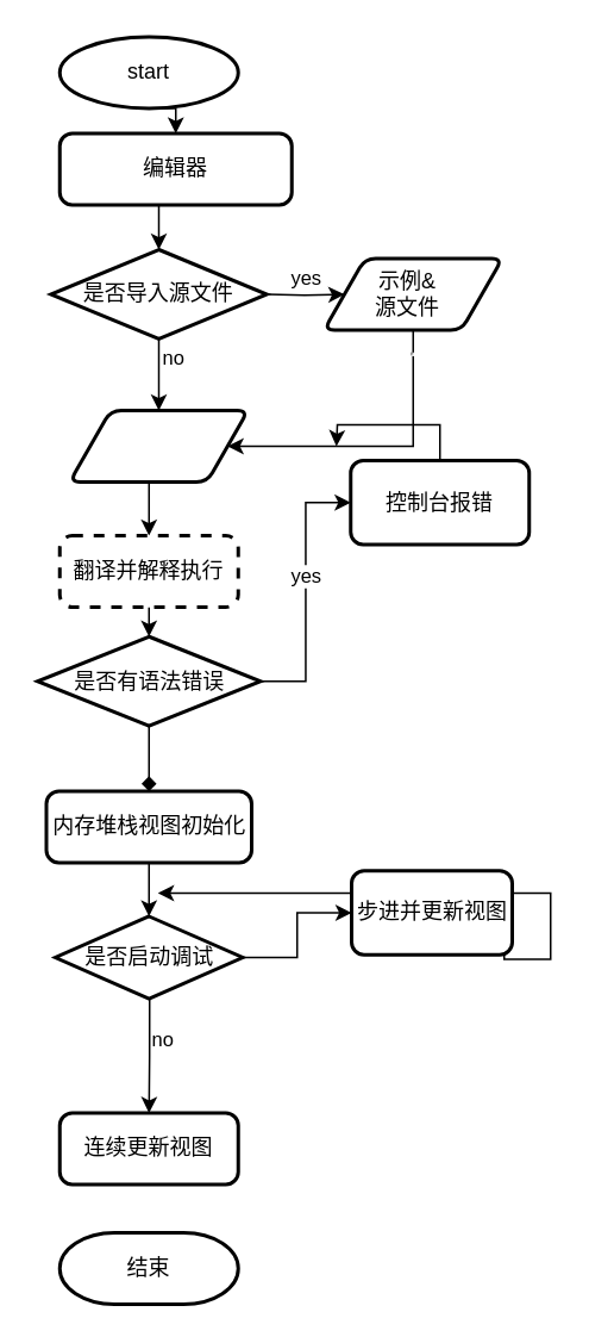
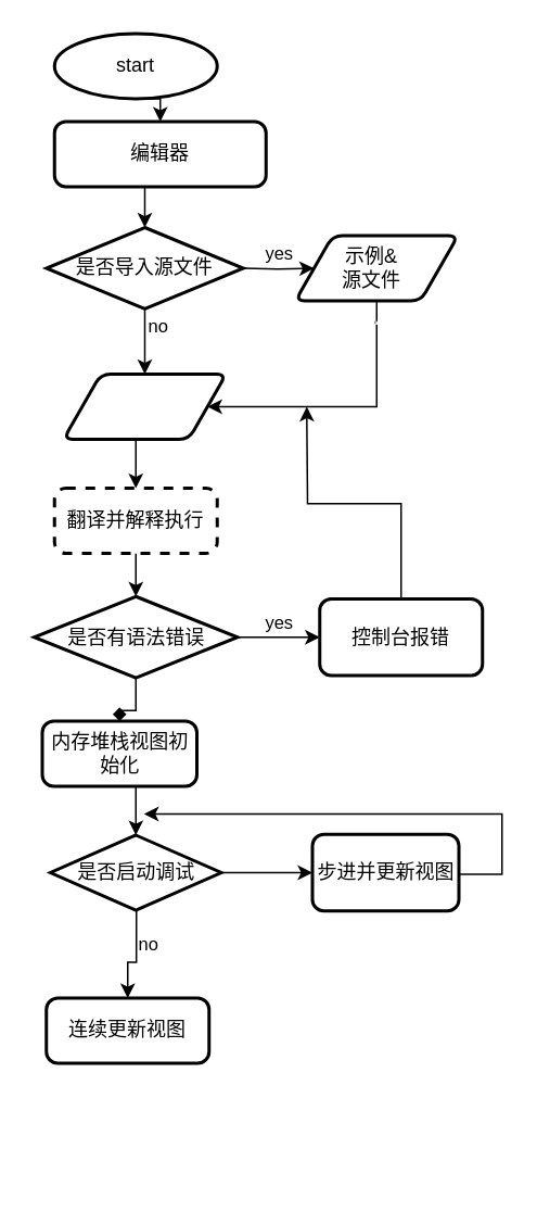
  <mxCell id="0" />
  <mxCell id="1" parent="0" />
  <mxCell id="2" style="edgeStyle=orthogonalEdgeStyle;rounded=0;orthogonalLoop=1;jettySize=auto;html=1;exitX=0.5;exitY=1;exitDx=0;exitDy=0;exitPerimeter=0;entryX=0.5;entryY=0;entryDx=0;entryDy=0;" edge="1" parent="1" source="3" target="5"><mxGeometry relative="1" as="geometry" /></mxCell>
  <mxCell id="3" value="start" style="strokeWidth=2;html=1;shape=mxgraph.flowchart.start_1;whiteSpace=wrap;" vertex="1" parent="1"><mxGeometry x="33" y="20" width="100" height="40" as="geometry" /></mxCell>
  <mxCell id="4" style="edgeStyle=orthogonalEdgeStyle;rounded=0;orthogonalLoop=1;jettySize=auto;html=1;exitX=0.5;exitY=1;exitDx=0;exitDy=0;entryX=0.5;entryY=0;entryDx=0;entryDy=0;entryPerimeter=0;" edge="1" parent="1" source="5" target="8"><mxGeometry relative="1" as="geometry" /></mxCell>
  <mxCell id="5" value="编辑器" style="rounded=1;whiteSpace=wrap;html=1;absoluteArcSize=1;arcSize=14;strokeWidth=2;" vertex="1" parent="1"><mxGeometry x="33" y="74" width="130" height="40" as="geometry" /></mxCell>
  <mxCell id="6" value="yes" style="edgeStyle=orthogonalEdgeStyle;rounded=0;orthogonalLoop=1;jettySize=auto;html=1;exitX=1;exitY=0.5;exitDx=0;exitDy=0;exitPerimeter=0;entryX=0;entryY=0.5;entryDx=0;entryDy=0;verticalAlign=bottom;" edge="1" parent="1" target="12"><mxGeometry relative="1" as="geometry"><mxPoint x="149.167" y="164" as="sourcePoint" /><mxPoint x="189.167" y="164" as="targetPoint" /></mxGeometry></mxCell>
  <mxCell id="7" value="no" style="edgeStyle=orthogonalEdgeStyle;rounded=0;orthogonalLoop=1;jettySize=auto;html=1;exitX=0.5;exitY=1;exitDx=0;exitDy=0;exitPerimeter=0;entryX=0.5;entryY=0;entryDx=0;entryDy=0;verticalAlign=bottom;align=left;" edge="1" parent="1" source="8" target="10"><mxGeometry relative="1" as="geometry" /></mxCell>
  <mxCell id="8" value="是否导入源文件" style="strokeWidth=2;html=1;shape=mxgraph.flowchart.decision;whiteSpace=wrap;" vertex="1" parent="1"><mxGeometry x="28" y="139" width="121" height="50" as="geometry" /></mxCell>
  <mxCell id="9" style="edgeStyle=orthogonalEdgeStyle;rounded=0;orthogonalLoop=1;jettySize=auto;html=1;exitX=0.5;exitY=1;exitDx=0;exitDy=0;entryX=0.5;entryY=0;entryDx=0;entryDy=0;" edge="1" parent="1" source="10" target="14"><mxGeometry relative="1" as="geometry" /></mxCell>
  <mxCell id="10" value="" style="verticalLabelPosition=bottom;verticalAlign=top;html=1;strokeWidth=2;shape=parallelogram;perimeter=parallelogramPerimeter;whiteSpace=wrap;rounded=1;arcSize=12;size=0.23;" vertex="1" parent="1"><mxGeometry x="38.5" y="229" width="100" height="40" as="geometry" /></mxCell>
  <mxCell id="11" style="edgeStyle=orthogonalEdgeStyle;rounded=0;orthogonalLoop=1;jettySize=auto;html=1;exitX=0.5;exitY=1;exitDx=0;exitDy=0;entryX=1;entryY=0.5;entryDx=0;entryDy=0;" edge="1" parent="1" source="12" target="10"><mxGeometry relative="1" as="geometry"><mxPoint x="168" y="289" as="targetPoint" /><Array as="points"><mxPoint x="231" y="249" /></Array></mxGeometry></mxCell>
  <mxCell id="12" value="&lt;hr id=&quot;null&quot;&gt;" style="verticalLabelPosition=bottom;verticalAlign=top;html=1;strokeWidth=2;shape=parallelogram;perimeter=parallelogramPerimeter;whiteSpace=wrap;rounded=1;arcSize=12;size=0.23;" vertex="1" parent="1"><mxGeometry x="181" y="144" width="100" height="40" as="geometry" /></mxCell>
  <mxCell id="13" style="edgeStyle=orthogonalEdgeStyle;rounded=0;orthogonalLoop=1;jettySize=auto;html=1;exitX=0.5;exitY=1;exitDx=0;exitDy=0;entryX=0.5;entryY=0;entryDx=0;entryDy=0;entryPerimeter=0;" edge="1" parent="1" source="14" target="26"><mxGeometry relative="1" as="geometry"><mxPoint x="83" y="359" as="targetPoint" /></mxGeometry></mxCell>
  <mxCell id="14" value="翻译并解释执行" style="rounded=1;whiteSpace=wrap;html=1;absoluteArcSize=1;arcSize=14;strokeWidth=2;dashed=1;" vertex="1" parent="1"><mxGeometry x="33" y="299" width="100" height="40" as="geometry" /></mxCell>
  <mxCell id="15" style="edgeStyle=orthogonalEdgeStyle;rounded=0;orthogonalLoop=1;jettySize=auto;html=1;exitX=0.5;exitY=1;exitDx=0;exitDy=0;entryX=0.5;entryY=0;entryDx=0;entryDy=0;entryPerimeter=0;" edge="1" parent="1" source="16" target="19"><mxGeometry relative="1" as="geometry"><mxPoint x="83" y="552" as="targetPoint" /></mxGeometry></mxCell>
- <mxCell id="16" value="内存堆栈视图初始化" style="rounded=1;whiteSpace=wrap;html=1;absoluteArcSize=1;arcSize=14;strokeWidth=2;" vertex="1" parent="1"><mxGeometry x="25.5" y="442" width="115" height="40" as="geometry" /></mxCell>
+ <mxCell id="16" value="内存堆栈视图初始化" style="rounded=1;whiteSpace=wrap;html=1;absoluteArcSize=1;arcSize=14;strokeWidth=2;" vertex="1" parent="1"><mxGeometry x="25.5" y="442" width="95" height="40" as="geometry" /></mxCell>
  <mxCell id="17" value="no" style="edgeStyle=orthogonalEdgeStyle;rounded=0;orthogonalLoop=1;jettySize=auto;html=1;exitX=0.5;exitY=1;exitDx=0;exitDy=0;exitPerimeter=0;entryX=0.5;entryY=0;entryDx=0;entryDy=0;align=left;verticalAlign=bottom;" edge="1" parent="1" target="21"><mxGeometry relative="1" as="geometry"><mxPoint x="83.333" y="557.833" as="sourcePoint" /><mxPoint x="83.333" y="582" as="targetPoint" /><Array as="points"><mxPoint x="84" y="590" /></Array></mxGeometry></mxCell>
  <mxCell id="18" style="edgeStyle=orthogonalEdgeStyle;rounded=0;orthogonalLoop=1;jettySize=auto;html=1;exitX=1;exitY=0.5;exitDx=0;exitDy=0;exitPerimeter=0;entryX=0;entryY=0.5;entryDx=0;entryDy=0;startArrow=none;startFill=0;align=center;" edge="1" parent="1" source="19" target="23"><mxGeometry relative="1" as="geometry" /></mxCell>
  <mxCell id="19" value="是否启动调试" style="strokeWidth=2;html=1;shape=mxgraph.flowchart.decision;whiteSpace=wrap;" vertex="1" parent="1"><mxGeometry x="30.5" y="512" width="105" height="46" as="geometry" /></mxCell>
  <mxCell id="20" value="示例&amp;amp;源文件" style="text;html=1;strokeColor=none;fillColor=none;align=center;verticalAlign=middle;whiteSpace=wrap;rounded=0;" vertex="1" parent="1"><mxGeometry x="208" y="154" width="40" height="20" as="geometry" /></mxCell>
- <mxCell id="21" value="连续更新视图" style="rounded=1;whiteSpace=wrap;html=1;absoluteArcSize=1;arcSize=14;strokeWidth=2;" vertex="1" parent="1"><mxGeometry x="33" y="622" width="100" height="40" as="geometry" /></mxCell>
+ <mxCell id="21" value="连续更新视图" style="rounded=1;whiteSpace=wrap;html=1;absoluteArcSize=1;arcSize=14;strokeWidth=2;" vertex="1" parent="1"><mxGeometry x="28" y="612" width="100" height="40" as="geometry" /></mxCell>
  <mxCell id="22" style="edgeStyle=orthogonalEdgeStyle;rounded=0;orthogonalLoop=1;jettySize=auto;html=1;exitX=1;exitY=0.5;exitDx=0;exitDy=0;startArrow=none;startFill=0;align=center;" edge="1" parent="1" source="23"><mxGeometry relative="1" as="geometry"><mxPoint x="88" y="499" as="targetPoint" /><Array as="points"><mxPoint x="282" y="536" /><mxPoint x="308" y="536" /><mxPoint x="308" y="499" /></Array></mxGeometry></mxCell>
- <mxCell id="23" value="步进并更新视图" style="rounded=1;whiteSpace=wrap;html=1;absoluteArcSize=1;arcSize=14;strokeWidth=2;" vertex="1" parent="1"><mxGeometry x="196.5" y="486.5" width="90" height="47" as="geometry" /></mxCell>
+ <mxCell id="23" value="步进并更新视图" style="rounded=1;whiteSpace=wrap;html=1;absoluteArcSize=1;arcSize=14;strokeWidth=2;" vertex="1" parent="1"><mxGeometry x="191.5" y="511.5" width="90" height="47" as="geometry" /></mxCell>
  <mxCell id="24" style="edgeStyle=orthogonalEdgeStyle;rounded=0;orthogonalLoop=1;jettySize=auto;html=1;exitX=0.5;exitY=1;exitDx=0;exitDy=0;exitPerimeter=0;startArrow=none;startFill=0;align=left;endArrow=diamond;" edge="1" parent="1" source="26" target="16"><mxGeometry relative="1" as="geometry"><mxPoint x="83.333" y="439" as="targetPoint" /></mxGeometry></mxCell>
  <mxCell id="25" value="yes" style="edgeStyle=orthogonalEdgeStyle;rounded=0;orthogonalLoop=1;jettySize=auto;html=1;exitX=1;exitY=0.5;exitDx=0;exitDy=0;exitPerimeter=0;entryX=0;entryY=0.5;entryDx=0;entryDy=0;startArrow=none;startFill=0;align=center;verticalAlign=bottom;" edge="1" parent="1" source="26" target="28"><mxGeometry relative="1" as="geometry" /></mxCell>
- <mxCell id="26" value="是否有语法错误" style="strokeWidth=2;html=1;shape=mxgraph.flowchart.decision;whiteSpace=wrap;" vertex="1" parent="1"><mxGeometry x="20.5" y="355.5" width="125" height="50" as="geometry" /></mxCell>
+ <mxCell id="26" value="是否有语法错误" style="strokeWidth=2;html=1;shape=mxgraph.flowchart.decision;whiteSpace=wrap;" vertex="1" parent="1"><mxGeometry x="20.5" y="365.5" width="125" height="50" as="geometry" /></mxCell>
  <mxCell id="27" style="edgeStyle=orthogonalEdgeStyle;rounded=0;orthogonalLoop=1;jettySize=auto;html=1;exitX=0.5;exitY=0;exitDx=0;exitDy=0;startArrow=none;startFill=0;align=center;" edge="1" parent="1" source="28"><mxGeometry relative="1" as="geometry"><mxPoint x="188" y="249" as="targetPoint" /></mxGeometry></mxCell>
- <mxCell id="28" value="控制台报错" style="rounded=1;whiteSpace=wrap;html=1;absoluteArcSize=1;arcSize=14;strokeWidth=2;" vertex="1" parent="1"><mxGeometry x="196" y="257" width="100" height="47" as="geometry" /></mxCell>
- <mxCell id="29" value="结束" style="strokeWidth=2;html=1;shape=mxgraph.flowchart.terminator;whiteSpace=wrap;" vertex="1" parent="1"><mxGeometry x="33" y="689" width="100" height="40" as="geometry" /></mxCell>
+ <mxCell id="28" value="控制台报错" style="rounded=1;whiteSpace=wrap;html=1;absoluteArcSize=1;arcSize=14;strokeWidth=2;" vertex="1" parent="1"><mxGeometry x="196" y="367" width="100" height="47" as="geometry" /></mxCell>
